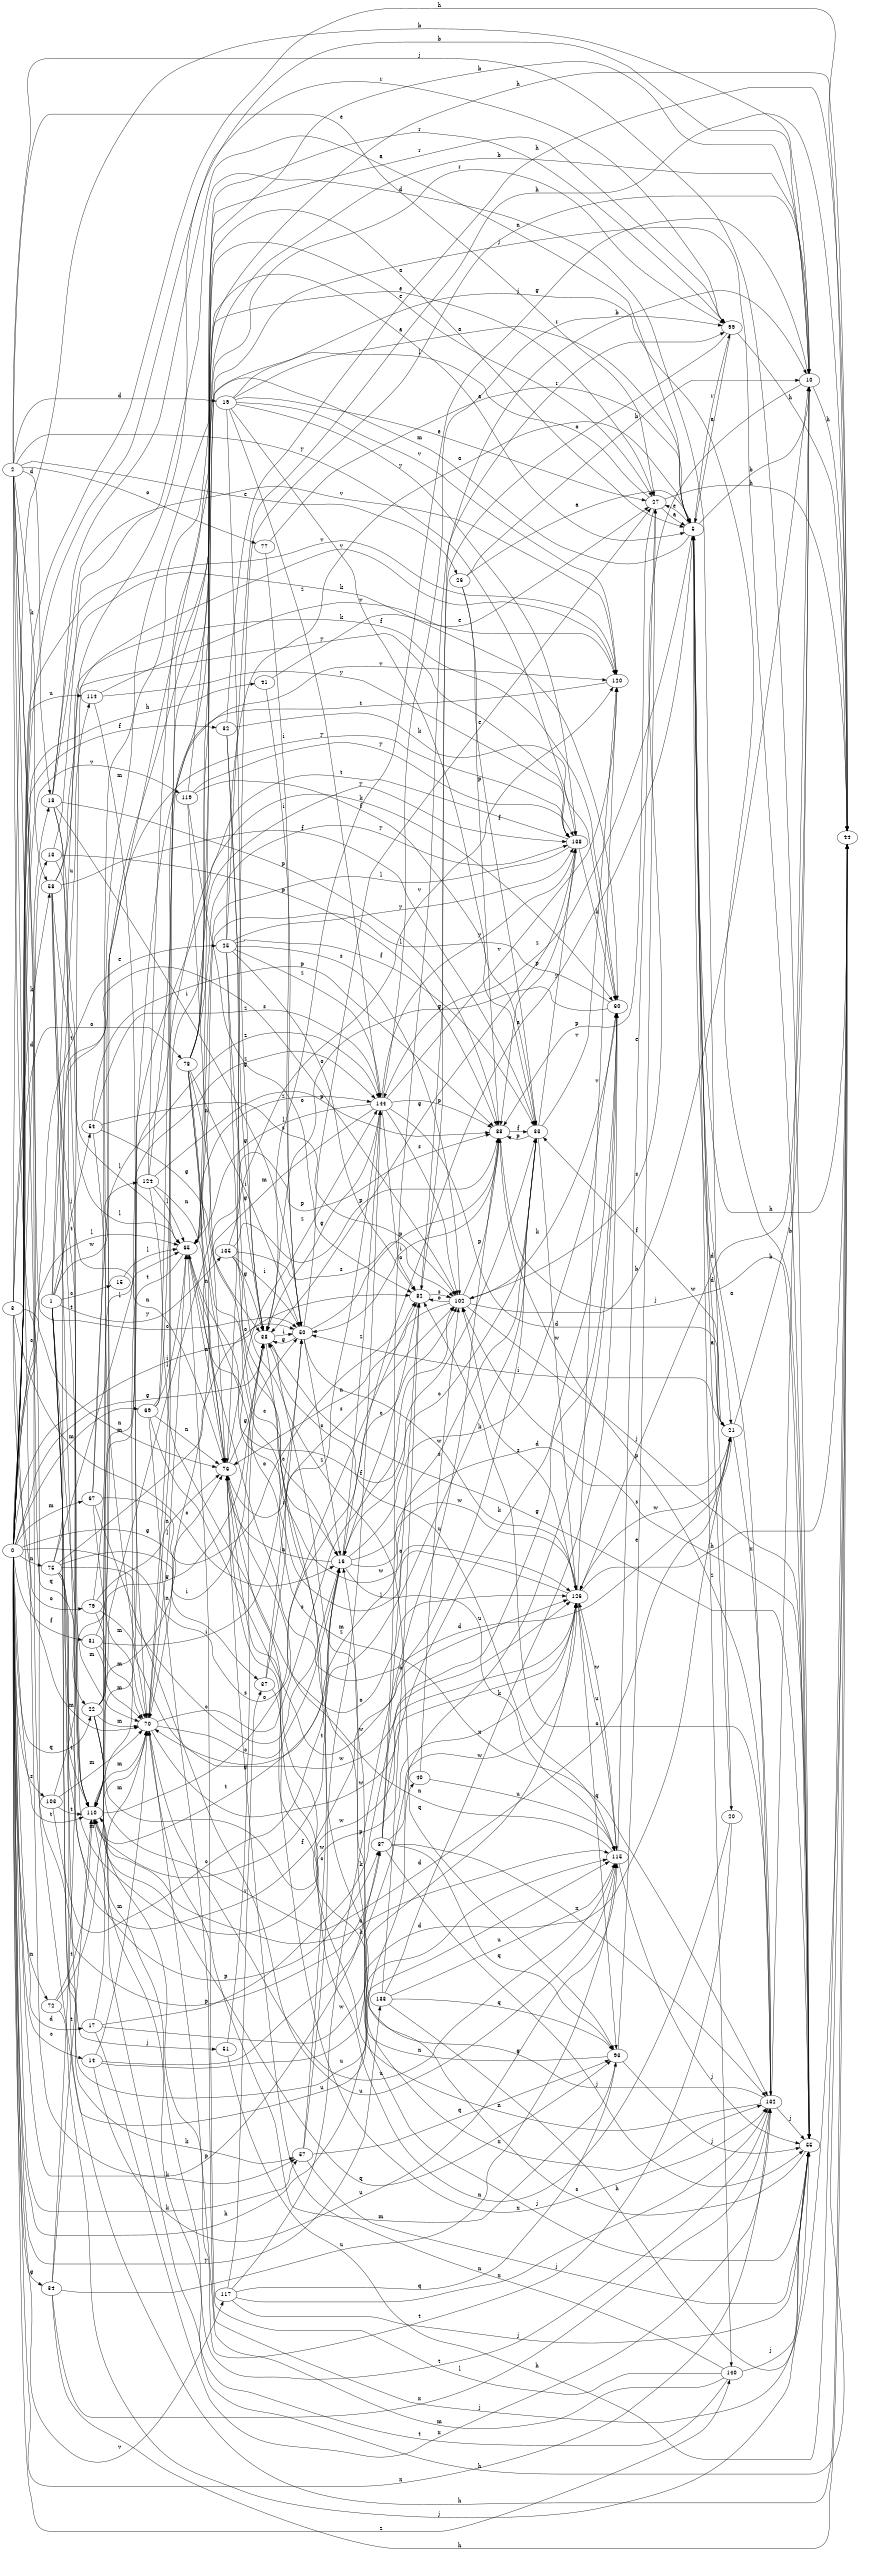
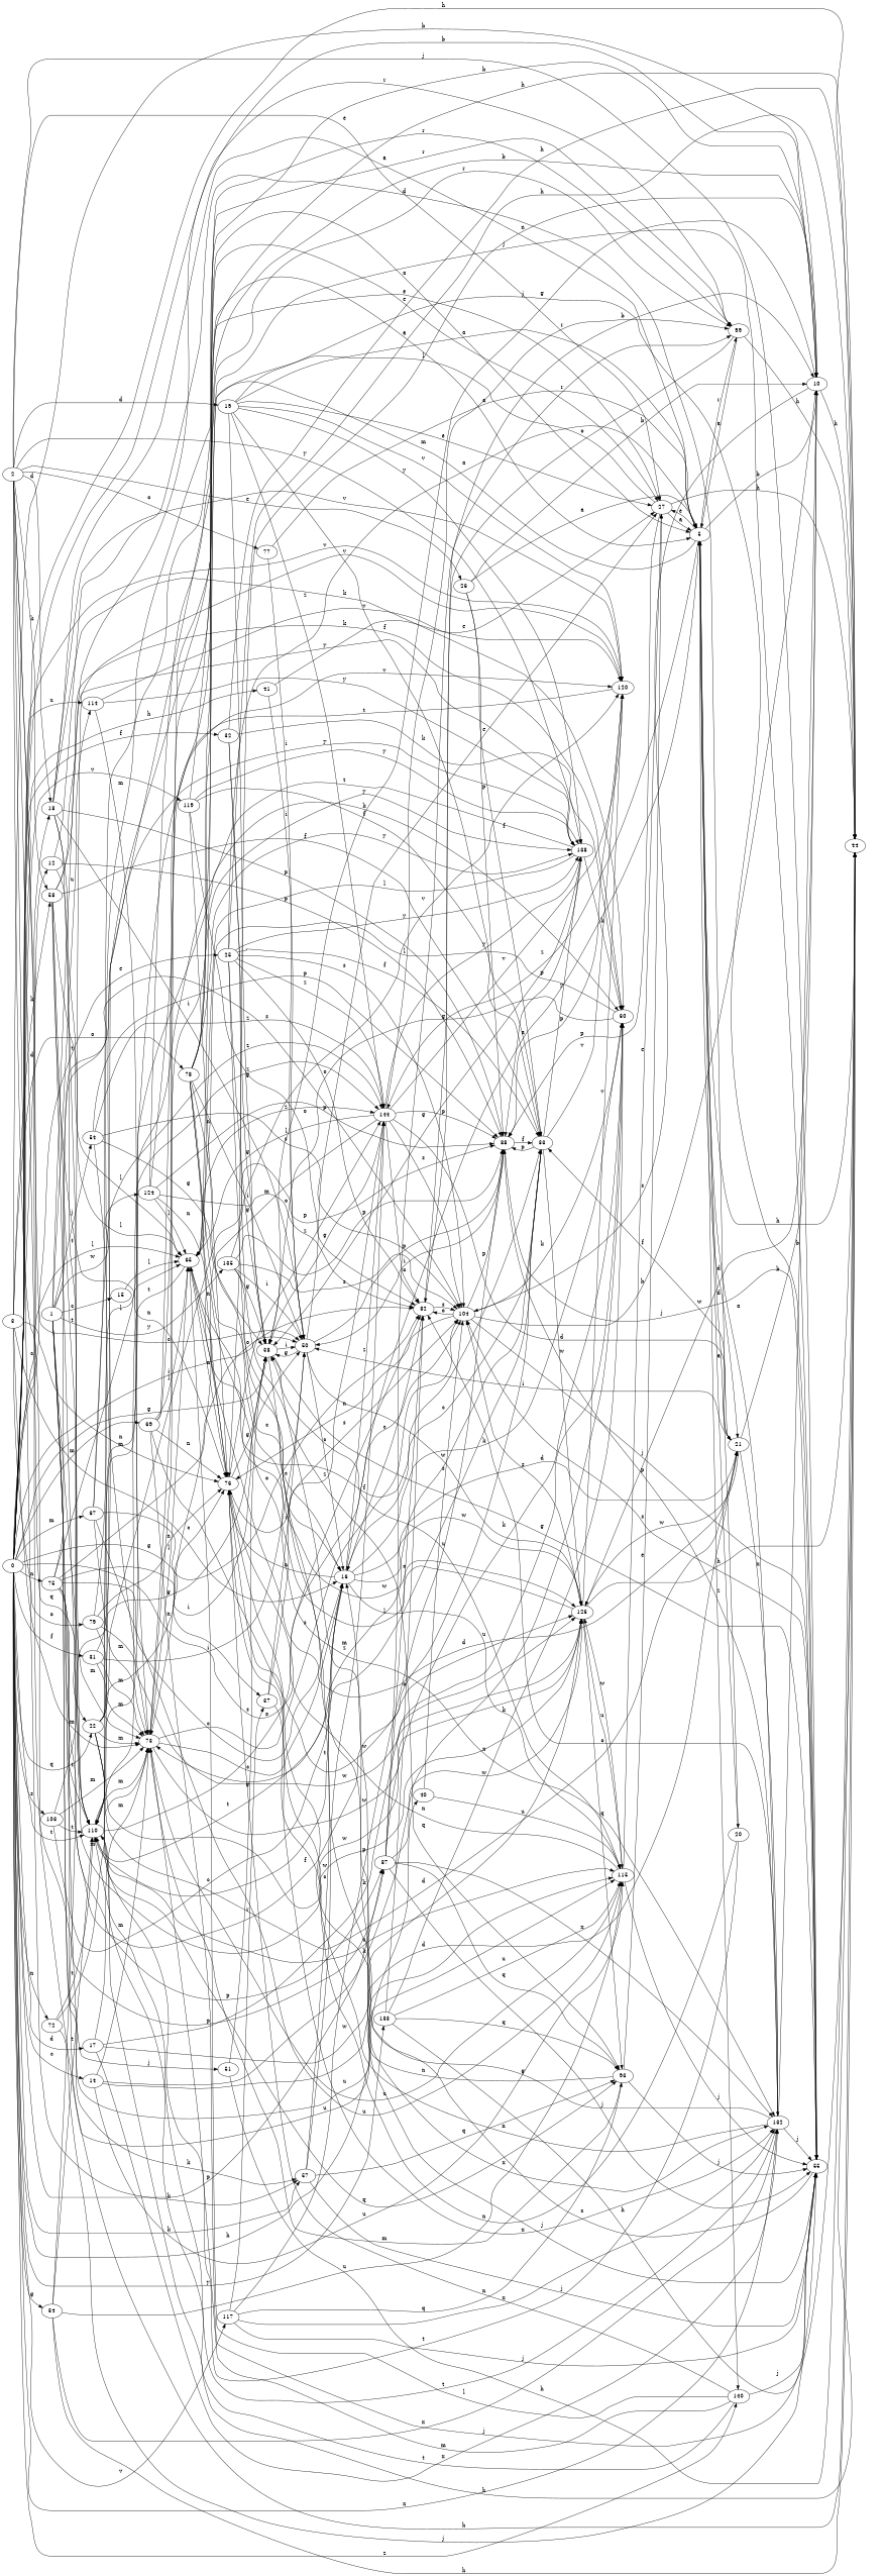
  strict digraph {
    rankdir=LR
    0
-   13
+   13 [label=12]
    14
    17
    18
    25
    31
    32
    34
    37
    38
    40
    41
    44
    50
    57
    65
    67
    69
    72
    75
    87
    n23 [label=22]
    99
    103
-   104 [label=102]
+   104
    110
    114
    117
    119
    120
    132
    133
    140
    21
    88
-   70
+   70 [label=73]
    115
    60
    126
    5
    138
    144
    33
    82
    93
    55
    27
    16
    76
    10
    1
    15
    51
    54
    124
    135
    2
    19
    26
    58
    77
    3
    78
    79
    20
    0 -> 13 [label=c]
    0 -> 14 [label=c]
    0 -> 17 [label=d]
    0 -> 18 [label=d]
    0 -> 25 [label=e]
    0 -> 31 [label=f]
    0 -> 32 [label=f]
    0 -> 34 [label=g]
    0 -> 37 [label=g]
    0 -> 38 [label=g]
    0 -> 40 [label=h]
    0 -> 41 [label=h]
    0 -> 44 [label=h]
    0 -> 50 [label=i]
    0 -> 57 [label=k]
    0 -> 65 [label=l]
    0 -> 67 [label=m]
    0 -> 69 [label=m]
    0 -> 72 [label=n]
    0 -> 75 [label=n]
    0 -> 87 [label=p]
    0 -> n23 [label=q]
    0 -> 99 [label=r]
    0 -> 103 [label=s]
    0 -> 104 [label=s]
    0 -> 110 [label=t]
    0 -> 114 [label=u]
    0 -> 117 [label=v]
    0 -> 119 [label=v]
    0 -> 120 [label=v]
    0 -> 132 [label=x]
    0 -> 133 [label=y]
    0 -> 140 [label=z]
    13 -> 110 [label=t]
    13 -> 21 [label=d]
    13 -> 88 [label=p]
    14 -> 21 [label=d]
    14 -> 70 [label=m]
    14 -> 115 [label=u]
    14 -> 60 [label=k]
    17 -> 132 [label=x]
    17 -> 70 [label=m]
    17 -> 60 [label=k]
    17 -> 126 [label=w]
    18 -> 50 [label=i]
    18 -> 65 [label=l]
    18 -> 110 [label=t]
    18 -> 120 [label=v]
    18 -> 88 [label=p]
    18 -> 60 [label=k]
    18 -> 5 [label=a]
    25 -> 38 [label=g]
    25 -> 44 [label=h]
    25 -> 104 [label=s]
    25 -> 132 [label=x]
    25 -> 5 [label=a]
    25 -> 138 [label=y]
    25 -> 144 [label=z]
    25 -> 33 [label=f]
    25 -> 82 [label=o]
    31 -> 50 [label=i]
    31 -> 70 [label=m]
    31 -> 126 [label=w]
    31 -> 5 [label=a]
    32 -> 38 [label=g]
    32 -> 44 [label=h]
    32 -> 60 [label=k]
    32 -> 93 [label=q]
    34 -> 44 [label=h]
    34 -> 110 [label=t]
    34 -> 120 [label=v]
    34 -> 132 [label=x]
    34 -> 115 [label=u]
    37 -> 50 [label=i]
    37 -> 132 [label=x]
    37 -> 144 [label=z]
    38 -> 50 [label=i]
    38 -> 115 [label=u]
    38 -> 55 [label=j]
    40 -> 104 [label=s]
    40 -> 115 [label=u]
    41 -> 50 [label=i]
    41 -> 27 [label=e]
    50 -> 38 [label=g]
    50 -> 88 [label=p]
    50 -> 126 [label=w]
    50 -> 27 [label=e]
    50 -> 16 [label=c]
    57 -> 144 [label=z]
    57 -> 93 [label=q]
    57 -> 55 [label=j]
    57 -> 16 [label=c]
    65 -> 110 [label=t]
    65 -> 21 [label=d]
    65 -> 144 [label=z]
    65 -> 33 [label=f]
    65 -> 76 [label=n]
    67 -> 99 [label=r]
    67 -> 70 [label=m]
    67 -> 115 [label=u]
    67 -> 144 [label=z]
    67 -> 82 [label=o]
    69 -> 65 [label=l]
    69 -> 126 [label=w]
    69 -> 138 [label=y]
    69 -> 55 [label=j]
    69 -> 27 [label=e]
    69 -> 76 [label=n]
    72 -> 110 [label=t]
    72 -> 70 [label=m]
    72 -> 55 [label=j]
    75 -> 44 [label=h]
    75 -> 50 [label=i]
    75 -> 65 [label=l]
    75 -> 110 [label=t]
    75 -> 138 [label=y]
    75 -> 33 [label=f]
    75 -> 82 [label=o]
    75 -> 16 [label=c]
    87 -> 99 [label=r]
    87 -> 132 [label=x]
    87 -> 60 [label=k]
    87 -> 126 [label=w]
    87 -> 82 [label=o]
    87 -> 93 [label=q]
    87 -> 55 [label=j]
    n23 -> 21 [label=d]
    n23 -> 88 [label=p]
    n23 -> 70 [label=m]
    n23 -> 115 [label=u]
    n23 -> 60 [label=k]
    n23 -> 5 [label=a]
    n23 -> 93 [label=q]
    n23 -> 76 [label=n]
    99 -> 44 [label=h]
    99 -> 5 [label=a]
    99 -> 82 [label=o]
    103 -> 38 [label=g]
    103 -> 110 [label=t]
    103 -> 70 [label=m]
    103 -> 16 [label=c]
    104 -> 88 [label=p]
    104 -> 60 [label=k]
    104 -> 82 [label=o]
    104 -> 55 [label=j]
    104 -> 76 [label=n]
    104 -> 10 [label=b]
    110 -> 44 [label=h]
    110 -> 70 [label=m]
    110 -> 144 [label=z]
    110 -> 82 [label=o]
    114 -> 120 [label=v]
    114 -> 70 [label=m]
    114 -> 138 [label=y]
    117 -> 37 [label=r]
    117 -> 132 [label=x]
    117 -> 88 [label=p]
    117 -> 93 [label=q]
    117 -> 55 [label=j]
    119 -> 44 [label=h]
    119 -> 138 [label=y]
    119 -> 33 [label=f]
    119 -> 82 [label=o]
    119 -> 76 [label=n]
    120 -> 110 [label=t]
+   120 -> 88 [label=p]
    132 -> 38 [label=g]
    132 -> 110 [label=t]
    132 -> 88 [label=p]
    132 -> 5 [label=a]
    132 -> 82 [label=o]
    132 -> 55 [label=j]
    132 -> 76 [label=n]
    132 -> 10 [label=b]
    133 -> 44 [label=h]
    133 -> 115 [label=u]
    133 -> 60 [label=k]
    133 -> 82 [label=o]
    133 -> 93 [label=q]
    140 -> 65 [label=l]
    140 -> 110 [label=t]
    140 -> 70 [label=m]
    140 -> 55 [label=j]
    140 -> 76 [label=n]
    21 -> 50 [label=i]
    21 -> 132 [label=x]
    21 -> 126 [label=w]
    21 -> 33 [label=f]
    21 -> 10 [label=b]
    88 -> 50 [label=i]
    88 -> 33 [label=f]
    88 -> 55 [label=j]
    70 -> 65 [label=l]
    70 -> 104 [label=s]
    70 -> 115 [label=u]
    70 -> 126 [label=w]
    70 -> 27 [label=e]
    70 -> 16 [label=c]
    115 -> 126 [label=w]
    115 -> 55 [label=j]
    115 -> 27 [label=e]
    115 -> 76 [label=n]
    60 -> 38 [label=g]
    60 -> 65 [label=l]
    126 -> 44 [label=h]
    126 -> 65 [label=l]
    126 -> 104 [label=s]
    126 -> 120 [label=v]
    126 -> 115 [label=u]
    126 -> 93 [label=q]
    5 -> 44 [label=h]
    5 -> 99 [label=r]
    5 -> 140 [label=z]
    5 -> 21 [label=d]
    5 -> 70 [label=m]
    5 -> 144 [label=z]
    5 -> 27 [label=e]
    5 -> 10 [label=b]
    5 -> 20 [label=d]
    138 -> 38 [label=g]
    138 -> 65 [label=l]
    138 -> 110 [label=t]
    138 -> 88 [label=p]
    138 -> 60 [label=k]
    144 -> 38 [label=g]
    144 -> 65 [label=l]
    144 -> 99 [label=r]
    144 -> 104 [label=s]
    144 -> 120 [label=v]
    144 -> 21 [label=d]
    144 -> 88 [label=p]
    144 -> 70 [label=m]
    144 -> 138 [label=y]
    144 -> 82 [label=o]
    33 -> 110 [label=t]
    33 -> 120 [label=v]
    33 -> 88 [label=p]
    33 -> 70 [label=m]
    33 -> 126 [label=w]
    33 -> 138 [label=y]
    33 -> 16 [label=c]
    82 -> 104 [label=s]
    82 -> 16 [label=c]
    82 -> 10 [label=b]
    93 -> 70 [label=m]
    93 -> 55 [label=j]
    93 -> 27 [label=e]
    93 -> 76 [label=n]
    55 -> 38 [label=g]
    55 -> 104 [label=s]
    55 -> 16 [label=c]
    27 -> 44 [label=h]
    27 -> 65 [label=l]
    27 -> 88 [label=p]
    27 -> 5 [label=a]
    16 -> 110 [label=t]
    16 -> 21 [label=d]
    16 -> 115 [label=u]
    16 -> 60 [label=k]
    16 -> 126 [label=w]
    16 -> 5 [label=a]
    16 -> 144 [label=z]
    16 -> 76 [label=n]
    76 -> 38 [label=g]
    76 -> 104 [label=s]
    76 -> 144 [label=z]
    10 -> 38 [label=g]
    10 -> 44 [label=h]
    10 -> 104 [label=s]
    10 -> 126 [label=w]
    10 -> 76 [label=n]
    1 -> 57 [label=k]
    1 -> 87 [label=p]
    1 -> 104 [label=s]
    1 -> 114 [label=u]
    1 -> 70 [label=m]
    1 -> 115 [label=u]
    1 -> 10 [label=b]
    1 -> 15 [label=c]
    1 -> 51 [label=j]
    1 -> 54 [label=j]
    1 -> 124 [label=w]
    1 -> 135 [label=y]
    15 -> 65 [label=l]
    51 -> 38 [label=g]
    51 -> 44 [label=h]
    54 -> 38 [label=g]
    54 -> 104 [label=s]
    54 -> 88 [label=p]
    54 -> 70 [label=m]
    54 -> 144 [label=z]
    124 -> 65 [label=l]
    124 -> 120 [label=v]
    124 -> 88 [label=p]
-   124 -> 126 [label=o]
+   124 -> 82 [label=o]
    124 -> 76 [label=n]
    124 -> 10 [label=b]
    135 -> 38 [label=g]
    135 -> 50 [label=i]
    135 -> 104 [label=s]
    135 -> 120 [label=v]
    135 -> 88 [label=p]
    135 -> 16 [label=c]
    2 -> 18 [label=d]
    2 -> 50 [label=c]
    2 -> 57 [label=k]
    2 -> 87 [label=p]
    2 -> n23 [label=q]
    2 -> 115 [label=u]
    2 -> 138 [label=y]
    2 -> 55 [label=j]
    2 -> 27 [label=e]
    2 -> 19 [label=d]
    2 -> 26 [label=e]
    2 -> 58 [label=k]
    2 -> 77 [label=o]
    19 -> 38 [label=g]
    19 -> 120 [label=v]
    19 -> 5 [label=a]
    19 -> 138 [label=y]
    19 -> 144 [label=z]
    19 -> 33 [label=f]
    19 -> 55 [label=j]
    19 -> 27 [label=e]
    26 -> 88 [label=p]
    26 -> 5 [label=a]
    26 -> 33 [label=f]
    26 -> 10 [label=b]
    58 -> 65 [label=l]
    58 -> 110 [label=t]
    58 -> 60 [label=k]
    58 -> 126 [label=w]
    58 -> 138 [label=y]
    58 -> 33 [label=f]
    58 -> 76 [label=n]
    77 -> 50 [label=i]
    77 -> 5 [label=a]
    3 -> 70 [label=m]
    3 -> 16 [label=c]
    3 -> 76 [label=n]
    3 -> 10 [label=b]
    3 -> 58 [label=k]
    3 -> 78 [label=o]
    3 -> 79 [label=o]
    78 -> 50 [label=i]
    78 -> 99 [label=r]
    78 -> 132 [label=x]
    78 -> 126 [label=w]
    78 -> 138 [label=y]
    78 -> 55 [label=j]
    78 -> 16 [label=c]
    78 -> 76 [label=n]
    78 -> 10 [label=b]
    79 -> 99 [label=r]
    79 -> 70 [label=m]
    79 -> 126 [label=w]
    79 -> 76 [label=n]
    20 -> 110 [label=t]
    20 -> 5 [label=a]
    20 -> 76 [label=n]
  }
